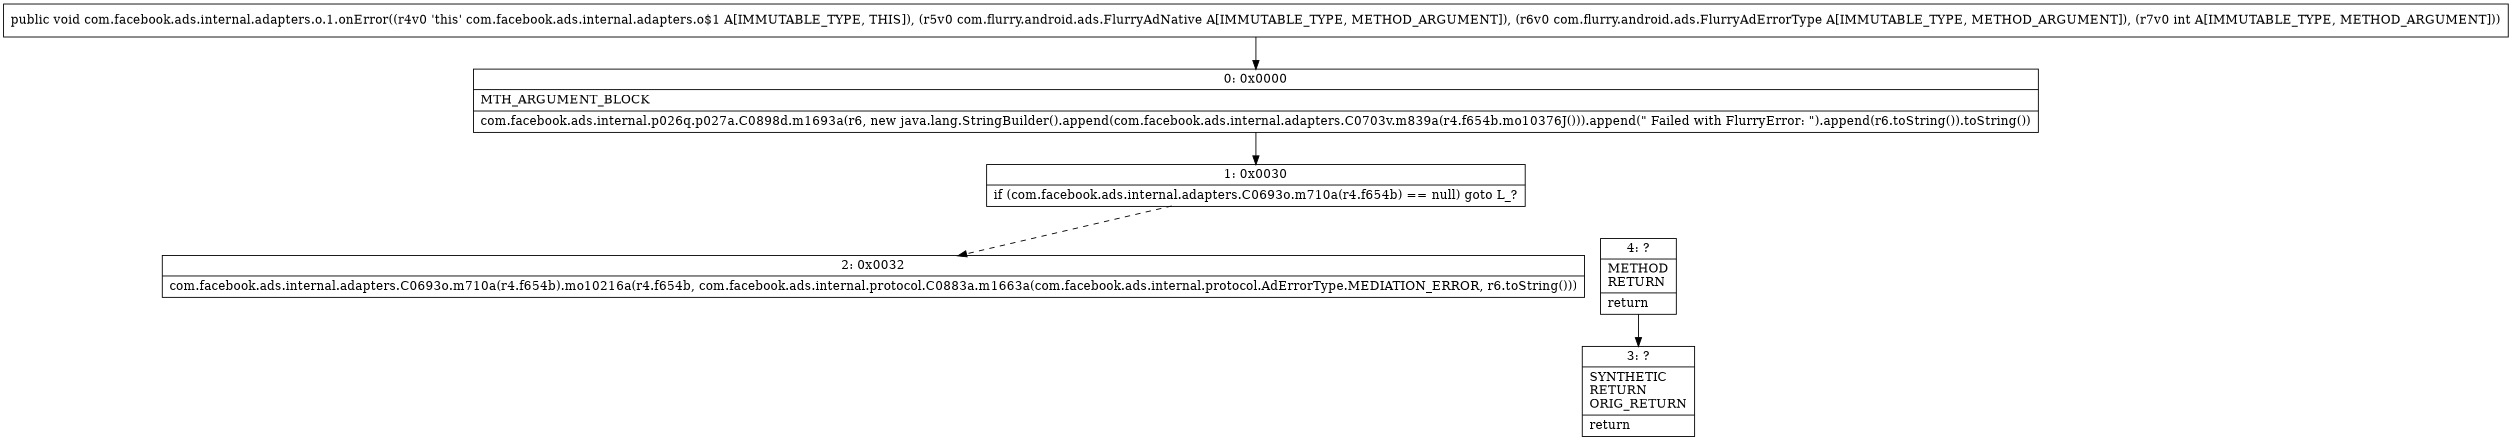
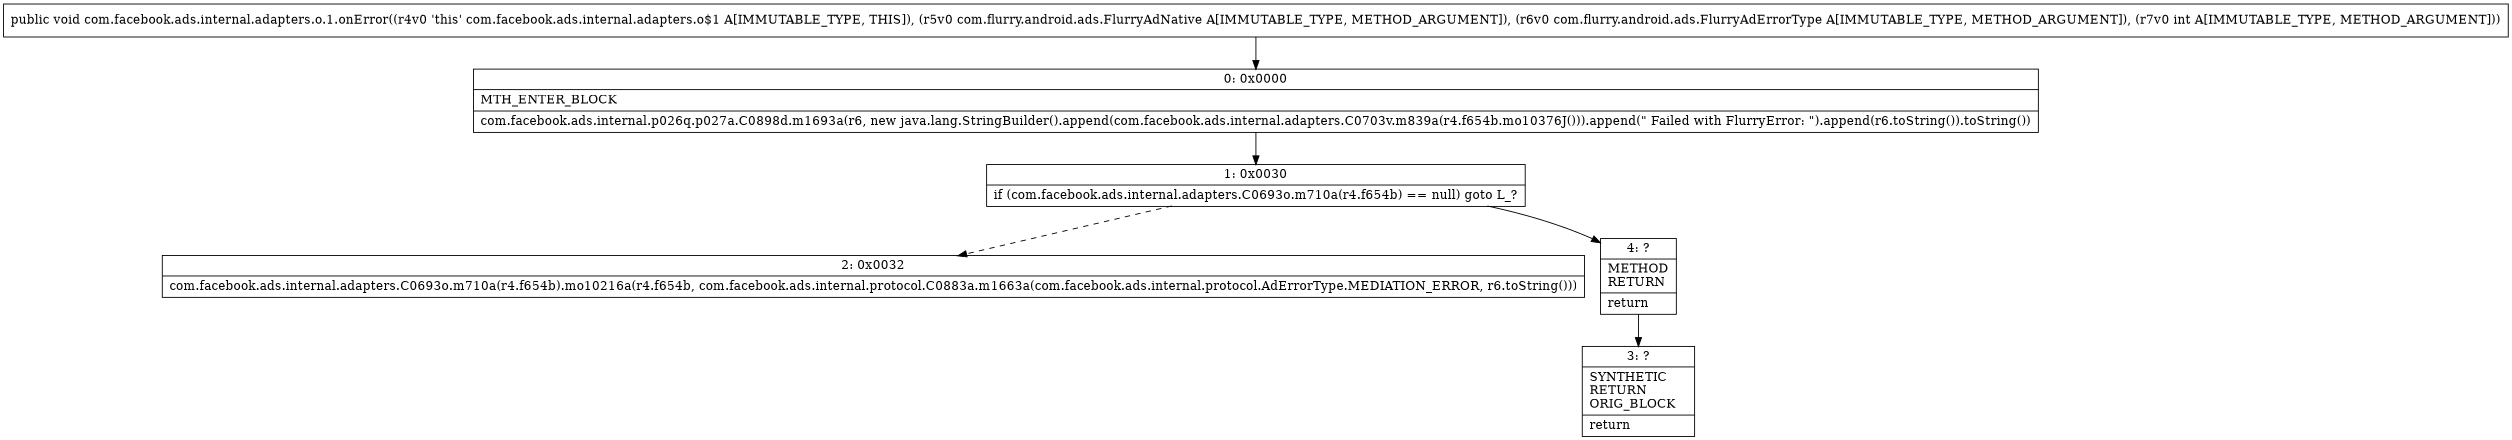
  digraph {
    node [shape=record]
-   n1 [label="{0\:\ 0x0000|MTH_ARGUMENT_BLOCK\l|com.facebook.ads.internal.p026q.p027a.C0898d.m1693a(r6, new java.lang.StringBuilder().append(com.facebook.ads.internal.adapters.C0703v.m839a(r4.f654b.mo10376J())).append(\" Failed with FlurryError: \").append(r6.toString()).toString())\l}"]
+   n1 [label="{0\:\ 0x0000|MTH_ENTER_BLOCK\l|com.facebook.ads.internal.p026q.p027a.C0898d.m1693a(r6, new java.lang.StringBuilder().append(com.facebook.ads.internal.adapters.C0703v.m839a(r4.f654b.mo10376J())).append(\" Failed with FlurryError: \").append(r6.toString()).toString())\l}"]
    n2 [label="{1\:\ 0x0030|if (com.facebook.ads.internal.adapters.C0693o.m710a(r4.f654b) == null) goto L_?\l}"]
    n3 [label="{2\:\ 0x0032|com.facebook.ads.internal.adapters.C0693o.m710a(r4.f654b).mo10216a(r4.f654b, com.facebook.ads.internal.protocol.C0883a.m1663a(com.facebook.ads.internal.protocol.AdErrorType.MEDIATION_ERROR, r6.toString()))\l}"]
    n4 [label="{4\:\ ?|METHOD\lRETURN\l|return\l}"]
-   n5 [label="{3\:\ ?|SYNTHETIC\lRETURN\lORIG_RETURN\l|return\l}"]
+   n5 [label="{3\:\ ?|SYNTHETIC\lRETURN\lORIG_BLOCK\l|return\l}"]
    n6 [label="{public void com.facebook.ads.internal.adapters.o.1.onError((r4v0 'this' com.facebook.ads.internal.adapters.o$1 A[IMMUTABLE_TYPE, THIS]), (r5v0 com.flurry.android.ads.FlurryAdNative A[IMMUTABLE_TYPE, METHOD_ARGUMENT]), (r6v0 com.flurry.android.ads.FlurryAdErrorType A[IMMUTABLE_TYPE, METHOD_ARGUMENT]), (r7v0 int A[IMMUTABLE_TYPE, METHOD_ARGUMENT])) }"]
    n1 -> n2
    n2 -> n3 [style=dashed]
+   n2 -> n4
    n4 -> n5
    n6 -> n1
  }
